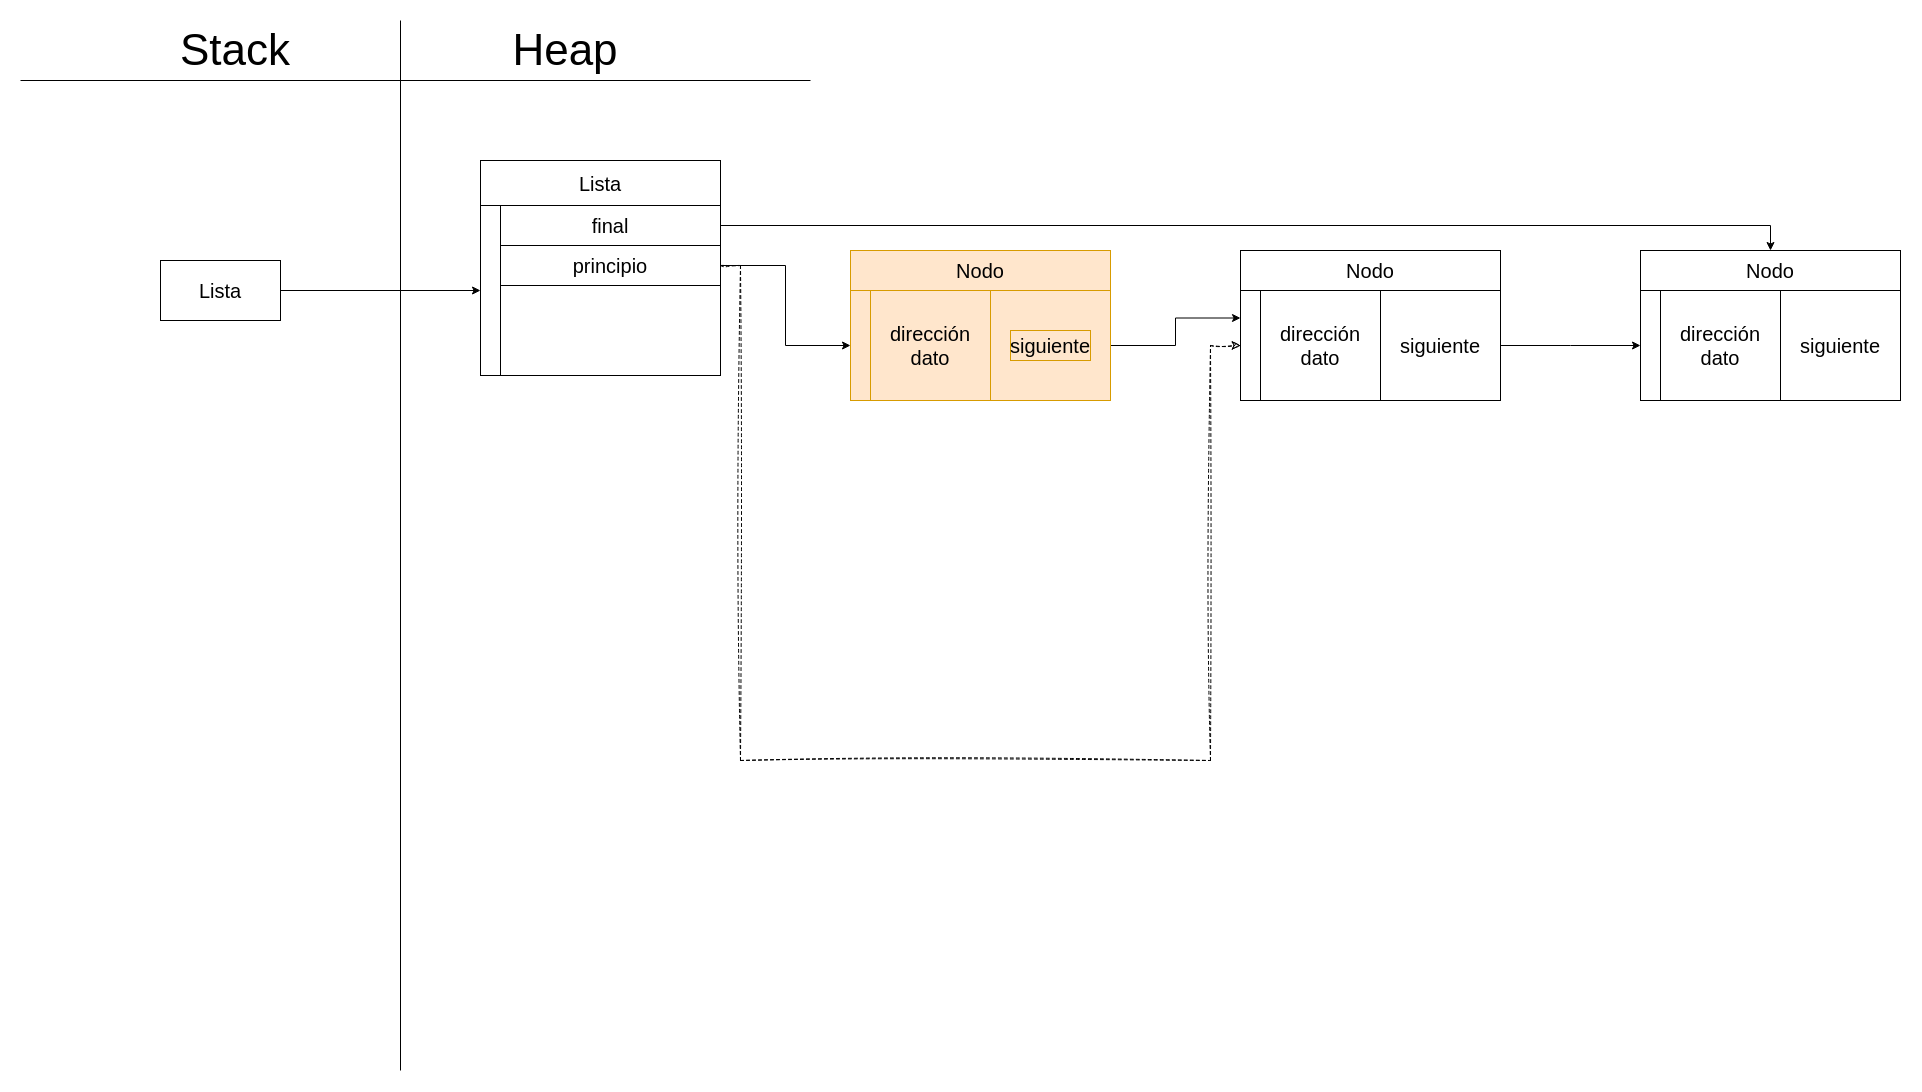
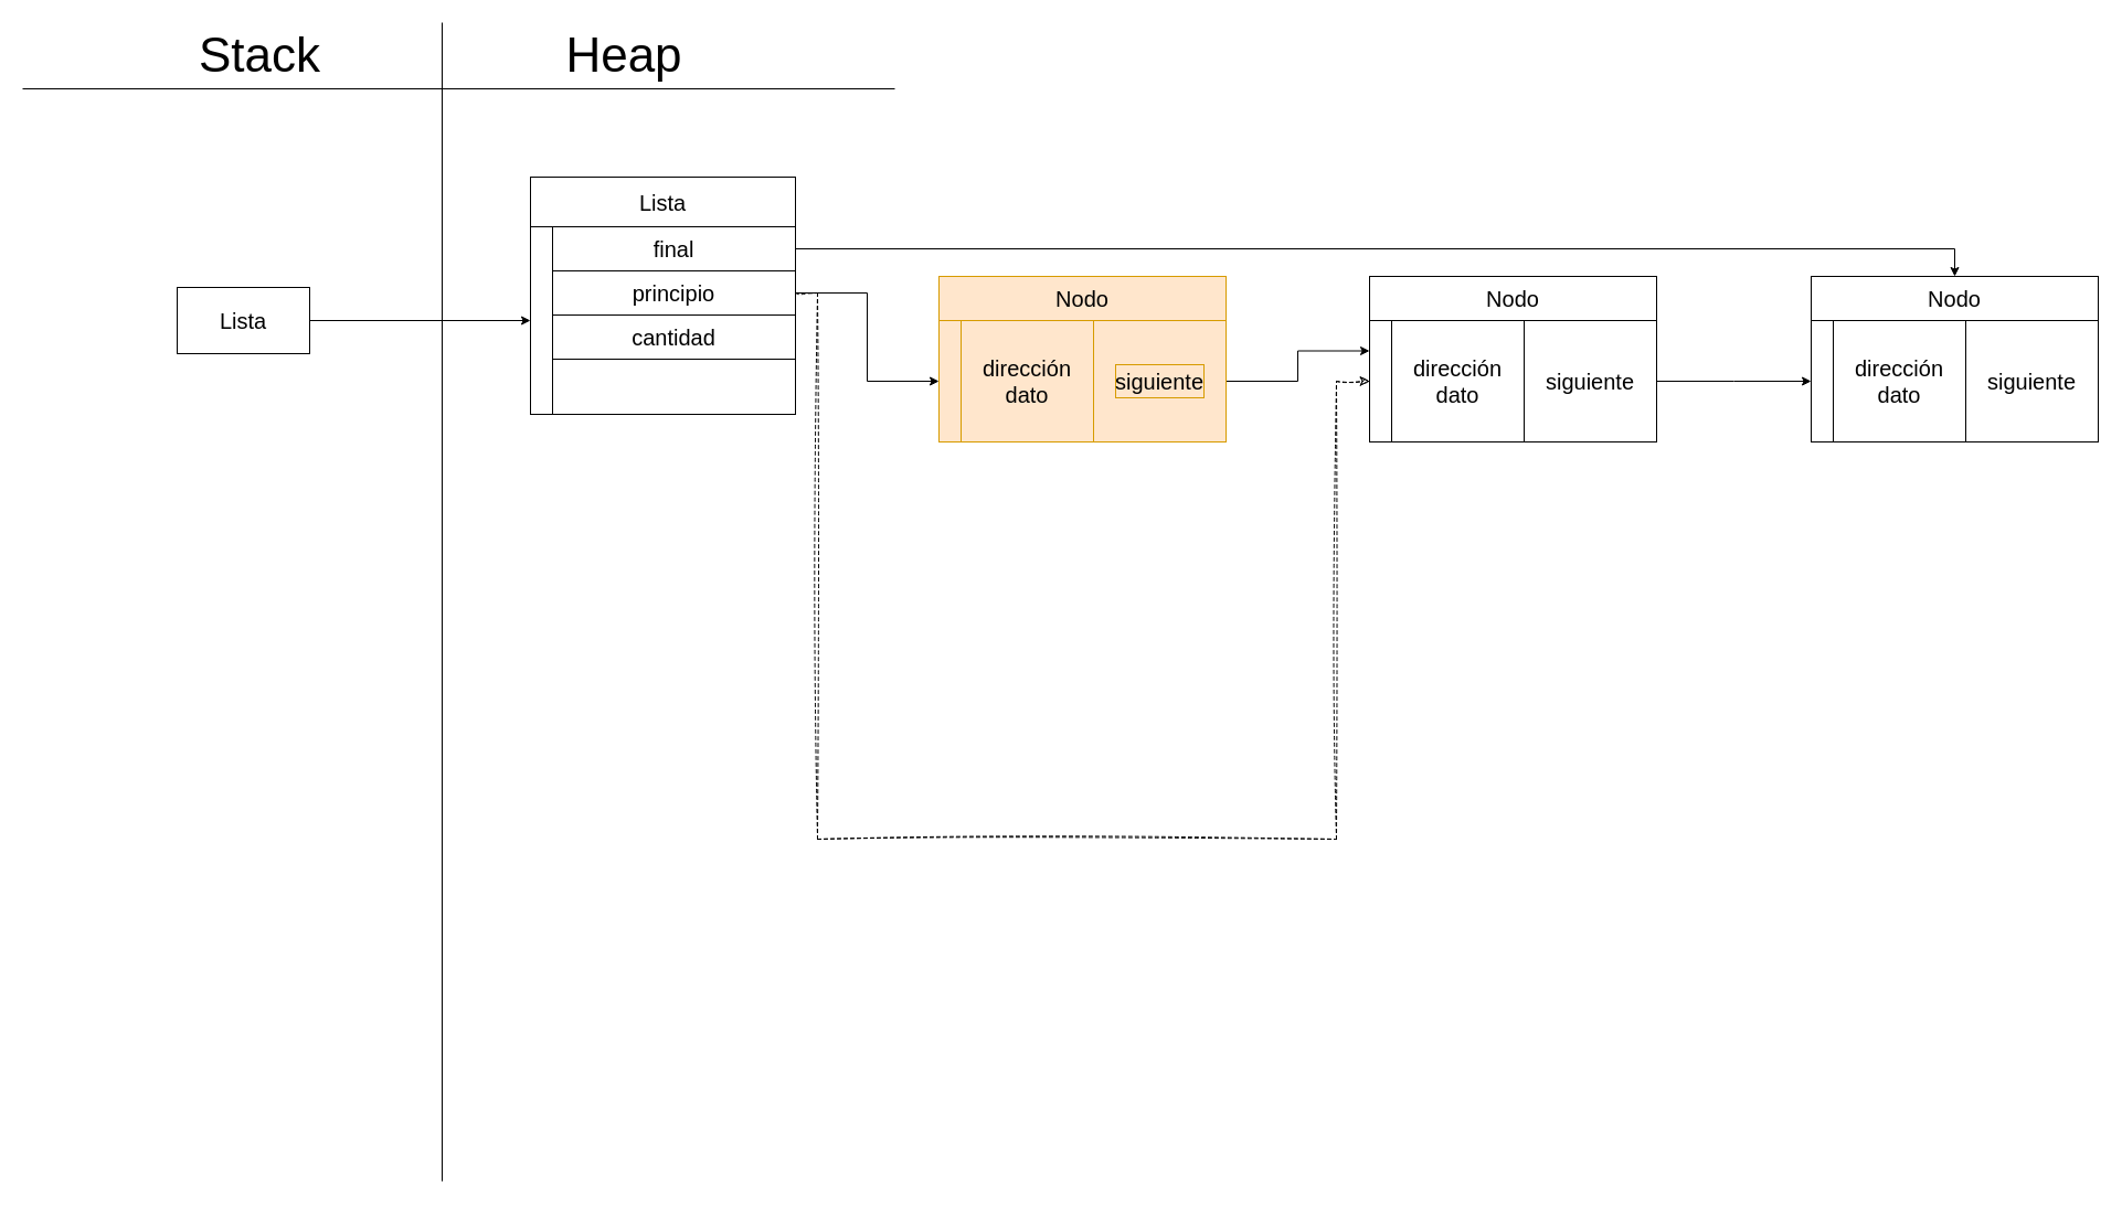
  <mxCell id="0" />
  <mxCell id="1" parent="0" />
  <mxCell id="2" value="" style="endArrow=none;html=1;rounded=0;" parent="1" edge="1"><mxGeometry width="50" height="50" relative="1" as="geometry"><mxPoint x="400" y="1070" as="sourcePoint" /><mxPoint x="400" y="20" as="targetPoint" /></mxGeometry></mxCell>
  <mxCell id="3" value="" style="endArrow=none;html=1;rounded=0;" parent="1" edge="1"><mxGeometry width="50" height="50" relative="1" as="geometry"><mxPoint x="20" y="80" as="sourcePoint" /><mxPoint x="810" y="80" as="targetPoint" /></mxGeometry></mxCell>
  <mxCell id="4" value="&lt;font style=&quot;font-size: 44px;&quot;&gt;Stack&lt;/font&gt;" style="text;html=1;align=center;verticalAlign=middle;whiteSpace=wrap;rounded=0;" parent="1" vertex="1"><mxGeometry x="70" y="20" width="330" height="60" as="geometry" /></mxCell>
  <mxCell id="5" value="&lt;span style=&quot;font-size: 44px;&quot;&gt;Heap&lt;/span&gt;" style="text;html=1;align=center;verticalAlign=middle;whiteSpace=wrap;rounded=0;" parent="1" vertex="1"><mxGeometry x="400" y="20" width="330" height="60" as="geometry" /></mxCell>
  <mxCell id="6" style="edgeStyle=orthogonalEdgeStyle;rounded=0;orthogonalLoop=1;jettySize=auto;html=1;entryX=0;entryY=0.5;entryDx=0;entryDy=0;" parent="1" source="7" edge="1"><mxGeometry relative="1" as="geometry"><mxPoint x="1640" y="345" as="targetPoint" /></mxGeometry></mxCell>
  <mxCell id="7" value="" style="rounded=0;whiteSpace=wrap;html=1;" parent="1" vertex="1"><mxGeometry x="1260" y="290" width="240" height="110" as="geometry" /></mxCell>
  <mxCell id="8" value="" style="endArrow=none;html=1;rounded=0;entryX=0.5;entryY=0;entryDx=0;entryDy=0;exitX=0.5;exitY=1;exitDx=0;exitDy=0;" parent="1" source="7" target="7" edge="1"><mxGeometry width="50" height="50" relative="1" as="geometry"><mxPoint x="1360" y="370" as="sourcePoint" /><mxPoint x="1410" y="320" as="targetPoint" /></mxGeometry></mxCell>
  <mxCell id="9" value="&lt;font style=&quot;font-size: 20px;&quot;&gt;siguiente&lt;/font&gt;" style="text;html=1;align=center;verticalAlign=middle;whiteSpace=wrap;rounded=0;" parent="1" vertex="1"><mxGeometry x="1400" y="330" width="80" height="30" as="geometry" /></mxCell>
  <mxCell id="10" value="" style="rounded=0;whiteSpace=wrap;html=1;" parent="1" vertex="1"><mxGeometry x="1240" y="290" width="20" height="110" as="geometry" /></mxCell>
  <mxCell id="11" value="&lt;span style=&quot;font-size: 20px;&quot;&gt;Nodo&lt;/span&gt;" style="rounded=0;whiteSpace=wrap;html=1;" parent="1" vertex="1"><mxGeometry x="1240" y="250" width="260" height="40" as="geometry" /></mxCell>
  <mxCell id="12" value="&lt;span style=&quot;font-size: 20px;&quot;&gt;dirección&lt;/span&gt;&lt;div&gt;&lt;span style=&quot;font-size: 20px;&quot;&gt;dato&lt;/span&gt;&lt;/div&gt;" style="rounded=0;whiteSpace=wrap;html=1;" parent="1" vertex="1"><mxGeometry x="1260" y="290" width="120" height="110" as="geometry" /></mxCell>
  <mxCell id="13" value="" style="rounded=0;whiteSpace=wrap;html=1;" parent="1" vertex="1"><mxGeometry x="1660" y="290" width="240" height="110" as="geometry" /></mxCell>
  <mxCell id="14" value="" style="endArrow=none;html=1;rounded=0;entryX=0.5;entryY=0;entryDx=0;entryDy=0;exitX=0.5;exitY=1;exitDx=0;exitDy=0;" parent="1" source="13" target="13" edge="1"><mxGeometry width="50" height="50" relative="1" as="geometry"><mxPoint x="1760" y="370" as="sourcePoint" /><mxPoint x="1810" y="320" as="targetPoint" /></mxGeometry></mxCell>
  <mxCell id="15" value="&lt;font style=&quot;font-size: 20px;&quot;&gt;siguiente&lt;/font&gt;" style="text;html=1;align=center;verticalAlign=middle;whiteSpace=wrap;rounded=0;" parent="1" vertex="1"><mxGeometry x="1800" y="330" width="80" height="30" as="geometry" /></mxCell>
  <mxCell id="16" value="" style="rounded=0;whiteSpace=wrap;html=1;" parent="1" vertex="1"><mxGeometry x="1640" y="290" width="20" height="110" as="geometry" /></mxCell>
  <mxCell id="17" value="&lt;span style=&quot;font-size: 20px;&quot;&gt;Nodo&lt;/span&gt;" style="rounded=0;whiteSpace=wrap;html=1;" parent="1" vertex="1"><mxGeometry x="1640" y="250" width="260" height="40" as="geometry" /></mxCell>
  <mxCell id="18" value="&lt;span style=&quot;font-size: 20px;&quot;&gt;dirección&lt;/span&gt;&lt;div&gt;&lt;span style=&quot;font-size: 20px;&quot;&gt;dato&lt;/span&gt;&lt;/div&gt;" style="rounded=0;whiteSpace=wrap;html=1;" parent="1" vertex="1"><mxGeometry x="1660" y="290" width="120" height="110" as="geometry" /></mxCell>
  <mxCell id="19" value="" style="rounded=0;whiteSpace=wrap;html=1;" vertex="1" parent="1"><mxGeometry x="500" y="205" width="220" height="170" as="geometry" /></mxCell>
+ <mxCell id="20" value="&lt;span style=&quot;font-size: 20px;&quot;&gt;cantidad&lt;/span&gt;" style="text;html=1;align=center;verticalAlign=middle;whiteSpace=wrap;rounded=0;strokeColor=default;" vertex="1" parent="1"><mxGeometry x="500" y="285" width="220" height="40" as="geometry" /></mxCell>
  <mxCell id="21" style="edgeStyle=orthogonalEdgeStyle;rounded=0;orthogonalLoop=1;jettySize=auto;html=1;entryX=0;entryY=0.5;entryDx=0;entryDy=0;dashed=1;sketch=1;curveFitting=1;jiggle=2;" edge="1" parent="1" source="23" target="10"><mxGeometry relative="1" as="geometry"><mxPoint x="790" y="690" as="targetPoint" /><Array as="points"><mxPoint x="740" y="265" /><mxPoint x="740" y="760" /><mxPoint x="1210" y="760" /><mxPoint x="1210" y="345" /></Array></mxGeometry></mxCell>
  <mxCell id="22" style="edgeStyle=orthogonalEdgeStyle;rounded=0;orthogonalLoop=1;jettySize=auto;html=1;entryX=0;entryY=0.5;entryDx=0;entryDy=0;" edge="1" parent="1" source="23" target="34"><mxGeometry relative="1" as="geometry" /></mxCell>
  <mxCell id="23" value="&lt;span style=&quot;font-size: 20px;&quot;&gt;principio&lt;/span&gt;" style="text;html=1;align=center;verticalAlign=middle;whiteSpace=wrap;rounded=0;strokeColor=default;" vertex="1" parent="1"><mxGeometry x="500" y="245" width="220" height="40" as="geometry" /></mxCell>
  <mxCell id="24" style="edgeStyle=orthogonalEdgeStyle;rounded=0;orthogonalLoop=1;jettySize=auto;html=1;" edge="1" parent="1" source="25" target="26"><mxGeometry relative="1" as="geometry"><mxPoint x="460" y="240" as="targetPoint" /></mxGeometry></mxCell>
  <mxCell id="25" value="&lt;span style=&quot;font-size: 20px;&quot;&gt;Lista&lt;/span&gt;" style="rounded=0;whiteSpace=wrap;html=1;" vertex="1" parent="1"><mxGeometry x="160" y="260" width="120" height="60" as="geometry" /></mxCell>
  <mxCell id="26" value="" style="rounded=0;whiteSpace=wrap;html=1;" vertex="1" parent="1"><mxGeometry x="480" y="205" width="20" height="170" as="geometry" /></mxCell>
  <mxCell id="27" value="&lt;span style=&quot;font-size: 20px;&quot;&gt;Lista&lt;/span&gt;" style="rounded=0;whiteSpace=wrap;html=1;" vertex="1" parent="1"><mxGeometry x="480" y="160" width="240" height="45" as="geometry" /></mxCell>
  <mxCell id="28" style="edgeStyle=orthogonalEdgeStyle;rounded=0;orthogonalLoop=1;jettySize=auto;html=1;entryX=0.5;entryY=0;entryDx=0;entryDy=0;" edge="1" parent="1" source="29" target="17"><mxGeometry relative="1" as="geometry" /></mxCell>
  <mxCell id="29" value="&lt;span style=&quot;font-size: 20px;&quot;&gt;final&lt;/span&gt;" style="text;html=1;align=center;verticalAlign=middle;whiteSpace=wrap;rounded=0;strokeColor=default;" vertex="1" parent="1"><mxGeometry x="500" y="205" width="220" height="40" as="geometry" /></mxCell>
  <mxCell id="30" style="edgeStyle=orthogonalEdgeStyle;rounded=0;orthogonalLoop=1;jettySize=auto;html=1;entryX=0;entryY=0.25;entryDx=0;entryDy=0;" edge="1" parent="1" source="31" target="10"><mxGeometry relative="1" as="geometry" /></mxCell>
  <mxCell id="31" value="" style="rounded=0;whiteSpace=wrap;html=1;fillColor=#ffe6cc;strokeColor=#d79b00;" vertex="1" parent="1"><mxGeometry x="870" y="290" width="240" height="110" as="geometry" /></mxCell>
  <mxCell id="32" value="" style="endArrow=none;html=1;rounded=0;entryX=0.5;entryY=0;entryDx=0;entryDy=0;exitX=0.5;exitY=1;exitDx=0;exitDy=0;fillColor=#ffe6cc;strokeColor=#d79b00;" edge="1" parent="1" source="31" target="31"><mxGeometry width="50" height="50" relative="1" as="geometry"><mxPoint x="970" y="370" as="sourcePoint" /><mxPoint x="1020" y="320" as="targetPoint" /></mxGeometry></mxCell>
  <mxCell id="33" value="&lt;font style=&quot;font-size: 20px;&quot;&gt;siguiente&lt;/font&gt;" style="text;html=1;align=center;verticalAlign=middle;whiteSpace=wrap;rounded=0;fillColor=#ffe6cc;strokeColor=#d79b00;" vertex="1" parent="1"><mxGeometry x="1010" y="330" width="80" height="30" as="geometry" /></mxCell>
  <mxCell id="34" value="" style="rounded=0;whiteSpace=wrap;html=1;fillColor=#ffe6cc;strokeColor=#d79b00;" vertex="1" parent="1"><mxGeometry x="850" y="290" width="20" height="110" as="geometry" /></mxCell>
  <mxCell id="35" value="&lt;span style=&quot;font-size: 20px;&quot;&gt;Nodo&lt;/span&gt;" style="rounded=0;whiteSpace=wrap;html=1;fillColor=#ffe6cc;strokeColor=#d79b00;" vertex="1" parent="1"><mxGeometry x="850" y="250" width="260" height="40" as="geometry" /></mxCell>
  <mxCell id="36" value="&lt;span style=&quot;font-size: 20px;&quot;&gt;dirección&lt;/span&gt;&lt;div&gt;&lt;span style=&quot;font-size: 20px;&quot;&gt;dato&lt;/span&gt;&lt;/div&gt;" style="rounded=0;whiteSpace=wrap;html=1;fillColor=#ffe6cc;strokeColor=#d79b00;" vertex="1" parent="1"><mxGeometry x="870" y="290" width="120" height="110" as="geometry" /></mxCell>
